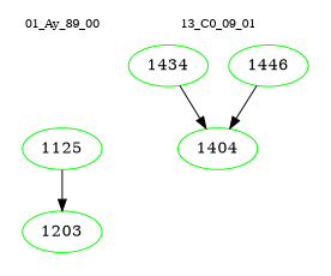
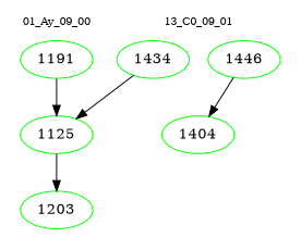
  digraph {
    node [color=green]
    edge [color=black]
+   n1 [label=1191]
    n2 [label=1125]
    n3 [label=1203]
    n4 [label=1434]
    n5 [label=1404]
    n6 [label=1446]
    subgraph cluster_1 {
      color=white
      fontsize=10
-     label="01_Ay_89_00"
+     label="01_Ay_09_00"
+     n1
      n2
      n3
    }
    subgraph cluster_2 {
      color=white
      fontsize=10
      label="13_C0_09_01"
      n4
      n5
      n6
    }
+   n1 -> n2
    n2 -> n3
-   n4 -> n5
+   n4 -> n2
    n6 -> n5
  }
